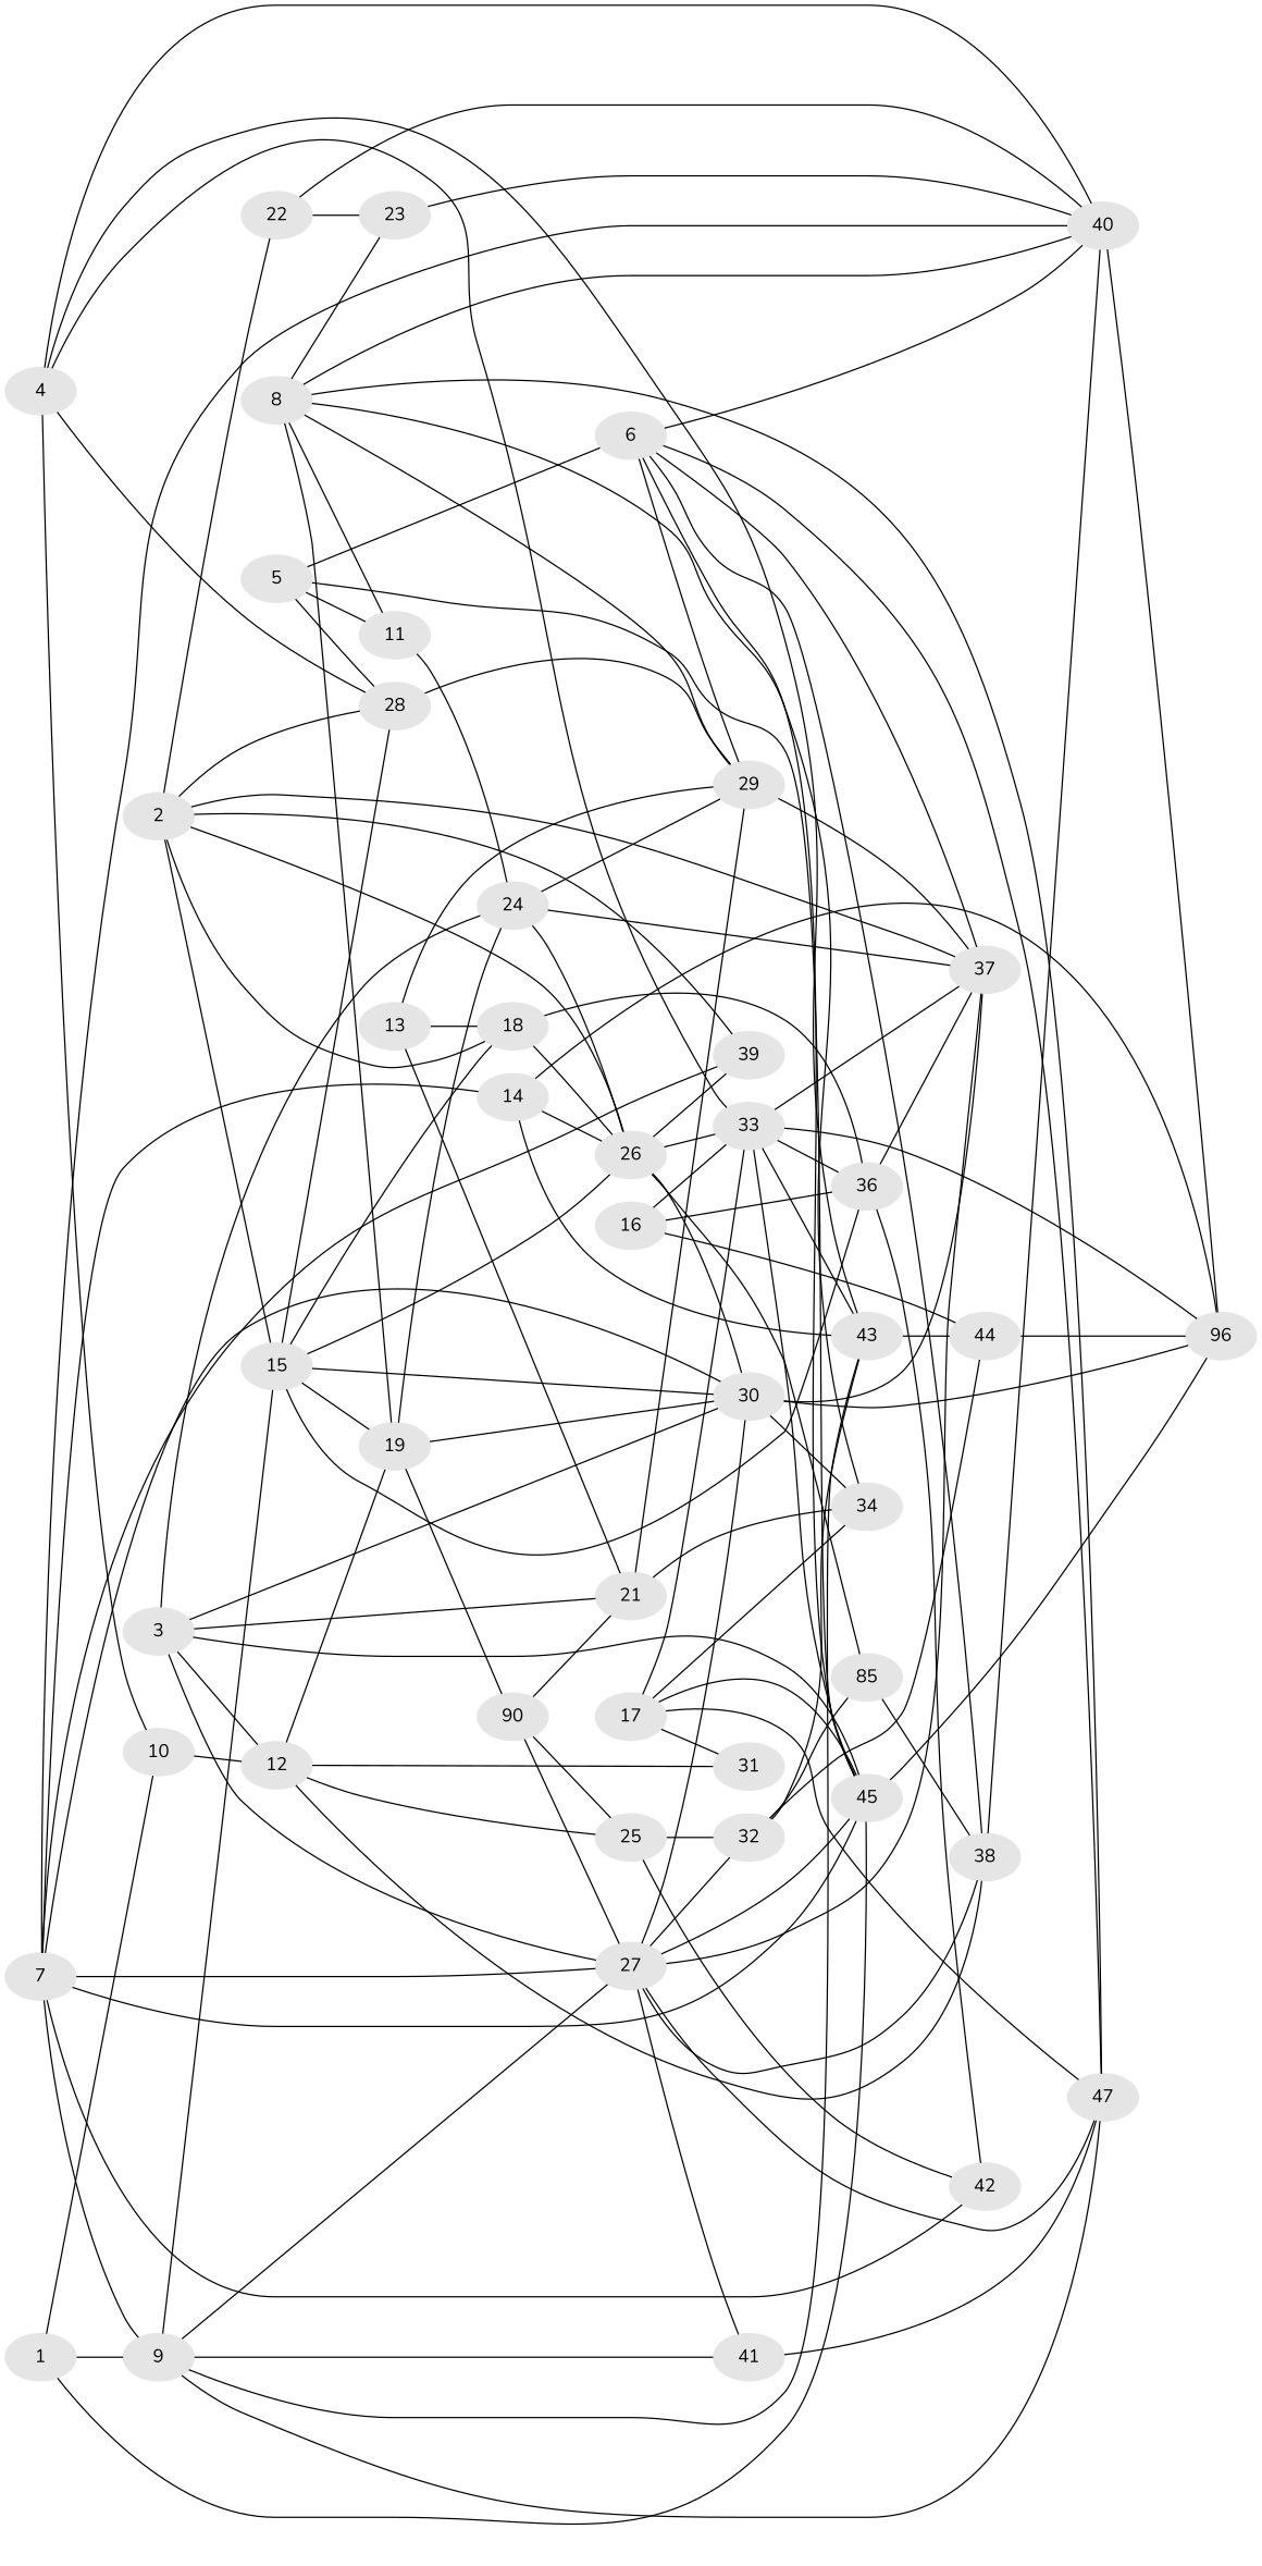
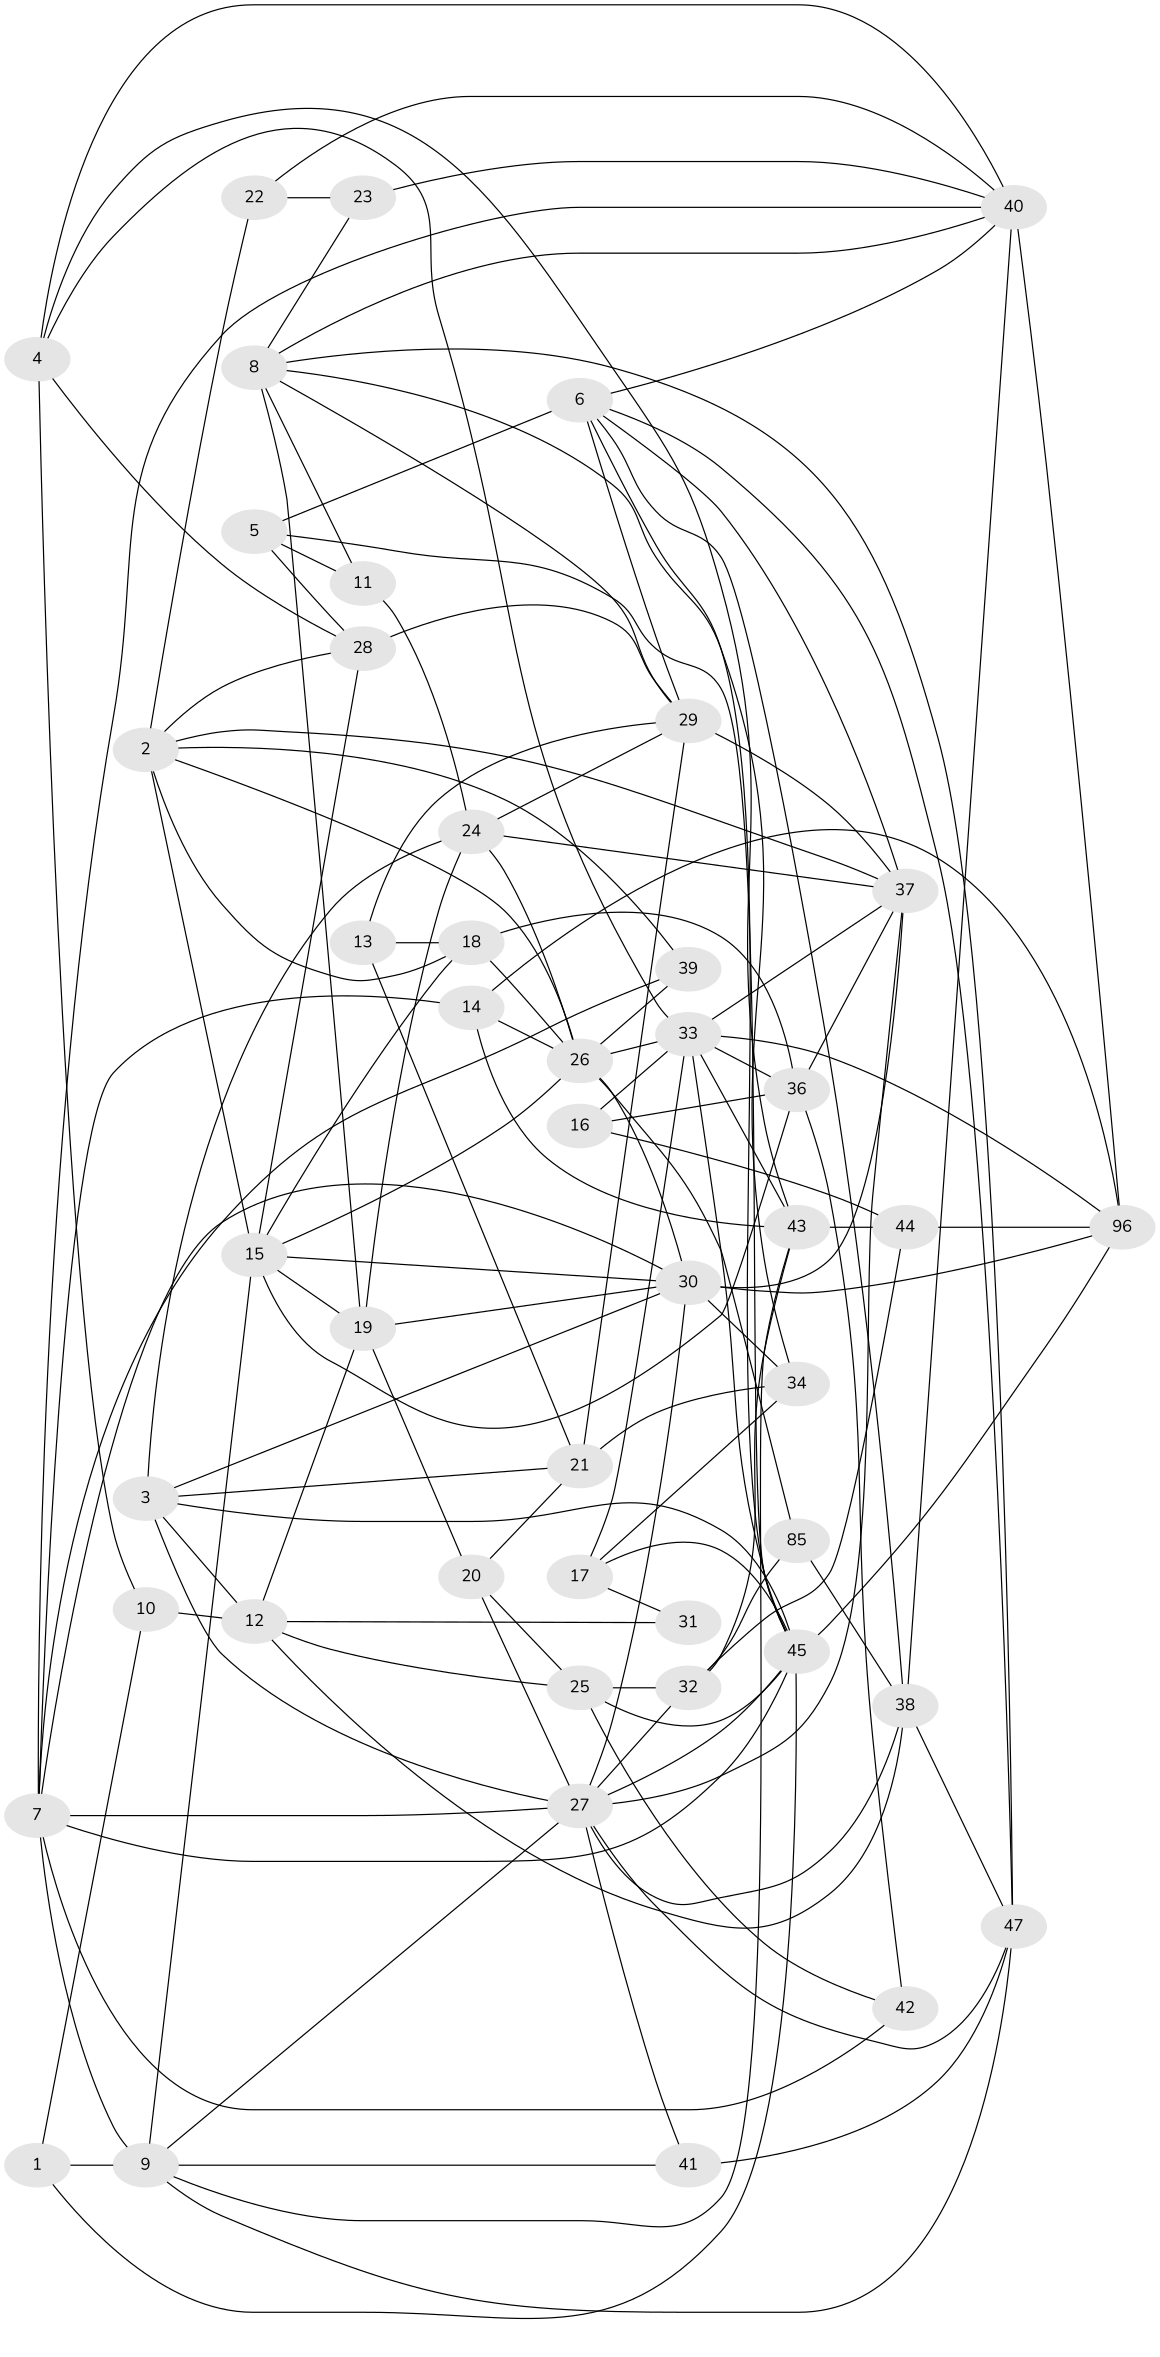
  graph {
    fontname=Nunito
    rankdir=LR
    node [color=gray90 fontname=Nunito style=filled]
    edge [fontname=Nunito weight=1.0]
    1
    9
    10
    45
    15
    27
    43
    47
    41
    12
    n11 [label=96]
    2
    18
    22
    26
    28
    37
    39
    30
    19
    36
    40
    23
    33
    n25 [label=85]
    29
    3
    21
    24
    38
    25
    31
    34
    32
    4
    44
    5
    6
    11
    7
    14
    42
    8
-   20 [label=90]
+   20
    13
    16
    17
    1 -- 9
    1 -- 10
    1 -- 45
    9 -- 15
    9 -- 27
    9 -- 43
    9 -- 47
    9 -- 41
    10 -- 12
    45 -- n11
    15 -- 18
    15 -- 26
    15 -- 28
    15 -- 30
    15 -- 19
    15 -- 36
    27 -- 45
    27 -- 47
    27 -- 41 [weight=2.0]
    27 -- 37
    27 -- 30 [weight=2.0]
    27 -- 38
    27 -- 32
    43 -- 44
    41 -- 47
    12 -- 19
    12 -- 38
    12 -- 25
    12 -- 31
    2 -- 15
    2 -- 18
    2 -- 22
    2 -- 26
    2 -- 28
    2 -- 37
    2 -- 39
    18 -- 26
    18 -- 36
    22 -- 40
    22 -- 23
    26 -- 39
    26 -- 30
    26 -- 33
    26 -- n25
    28 -- 29
    30 -- n11 [weight=2.0]
    30 -- 37
    30 -- 34
    19 -- 30
    19 -- 24
    19 -- 20
    36 -- 37
    36 -- 42
    40 -- n11
    23 -- 40 [weight=2.0]
    33 -- 45
    33 -- 43
    33 -- n11
    33 -- 37
    33 -- 36
    n25 -- 38
    29 -- 37
    3 -- 45
    3 -- 27
    3 -- 12
    3 -- 30
    3 -- 21
    3 -- 24
    21 -- 29
    21 -- 34
    24 -- 26
    24 -- 37
    24 -- 29
-   17 -- 47
+   38 -- 47
    38 -- 40
+   25 -- 45
    25 -- 32 [weight=2.0]
    25 -- 42
    32 -- 43
    32 -- n25 [weight=2.0]
    32 -- 44
    4 -- 10 [weight=2.0]
    4 -- 43
    4 -- 28
    4 -- 40
    4 -- 33
    44 -- n11
    5 -- 45
    5 -- 28
    5 -- 6
    5 -- 11
    6 -- 45
    6 -- 47
    6 -- 37
    6 -- 40
    6 -- 29
    6 -- 38
    11 -- 24
    7 -- 9
    7 -- 45
    7 -- 27
    7 -- 39
    7 -- 30
    7 -- 40
    7 -- 14
    7 -- 42 [weight=2.0]
    14 -- 43
    14 -- n11
    14 -- 26
    8 -- 47
    8 -- 19
    8 -- 40
    8 -- 23 [weight=2.0]
    8 -- 29
    8 -- 34
    8 -- 11
    20 -- 27
    20 -- 21
    20 -- 25
    13 -- 18
    13 -- 29
    13 -- 21
    16 -- 36
    16 -- 33
    16 -- 44
    17 -- 45
    17 -- 33 [weight=2.0]
    17 -- 31
    17 -- 34
  }
